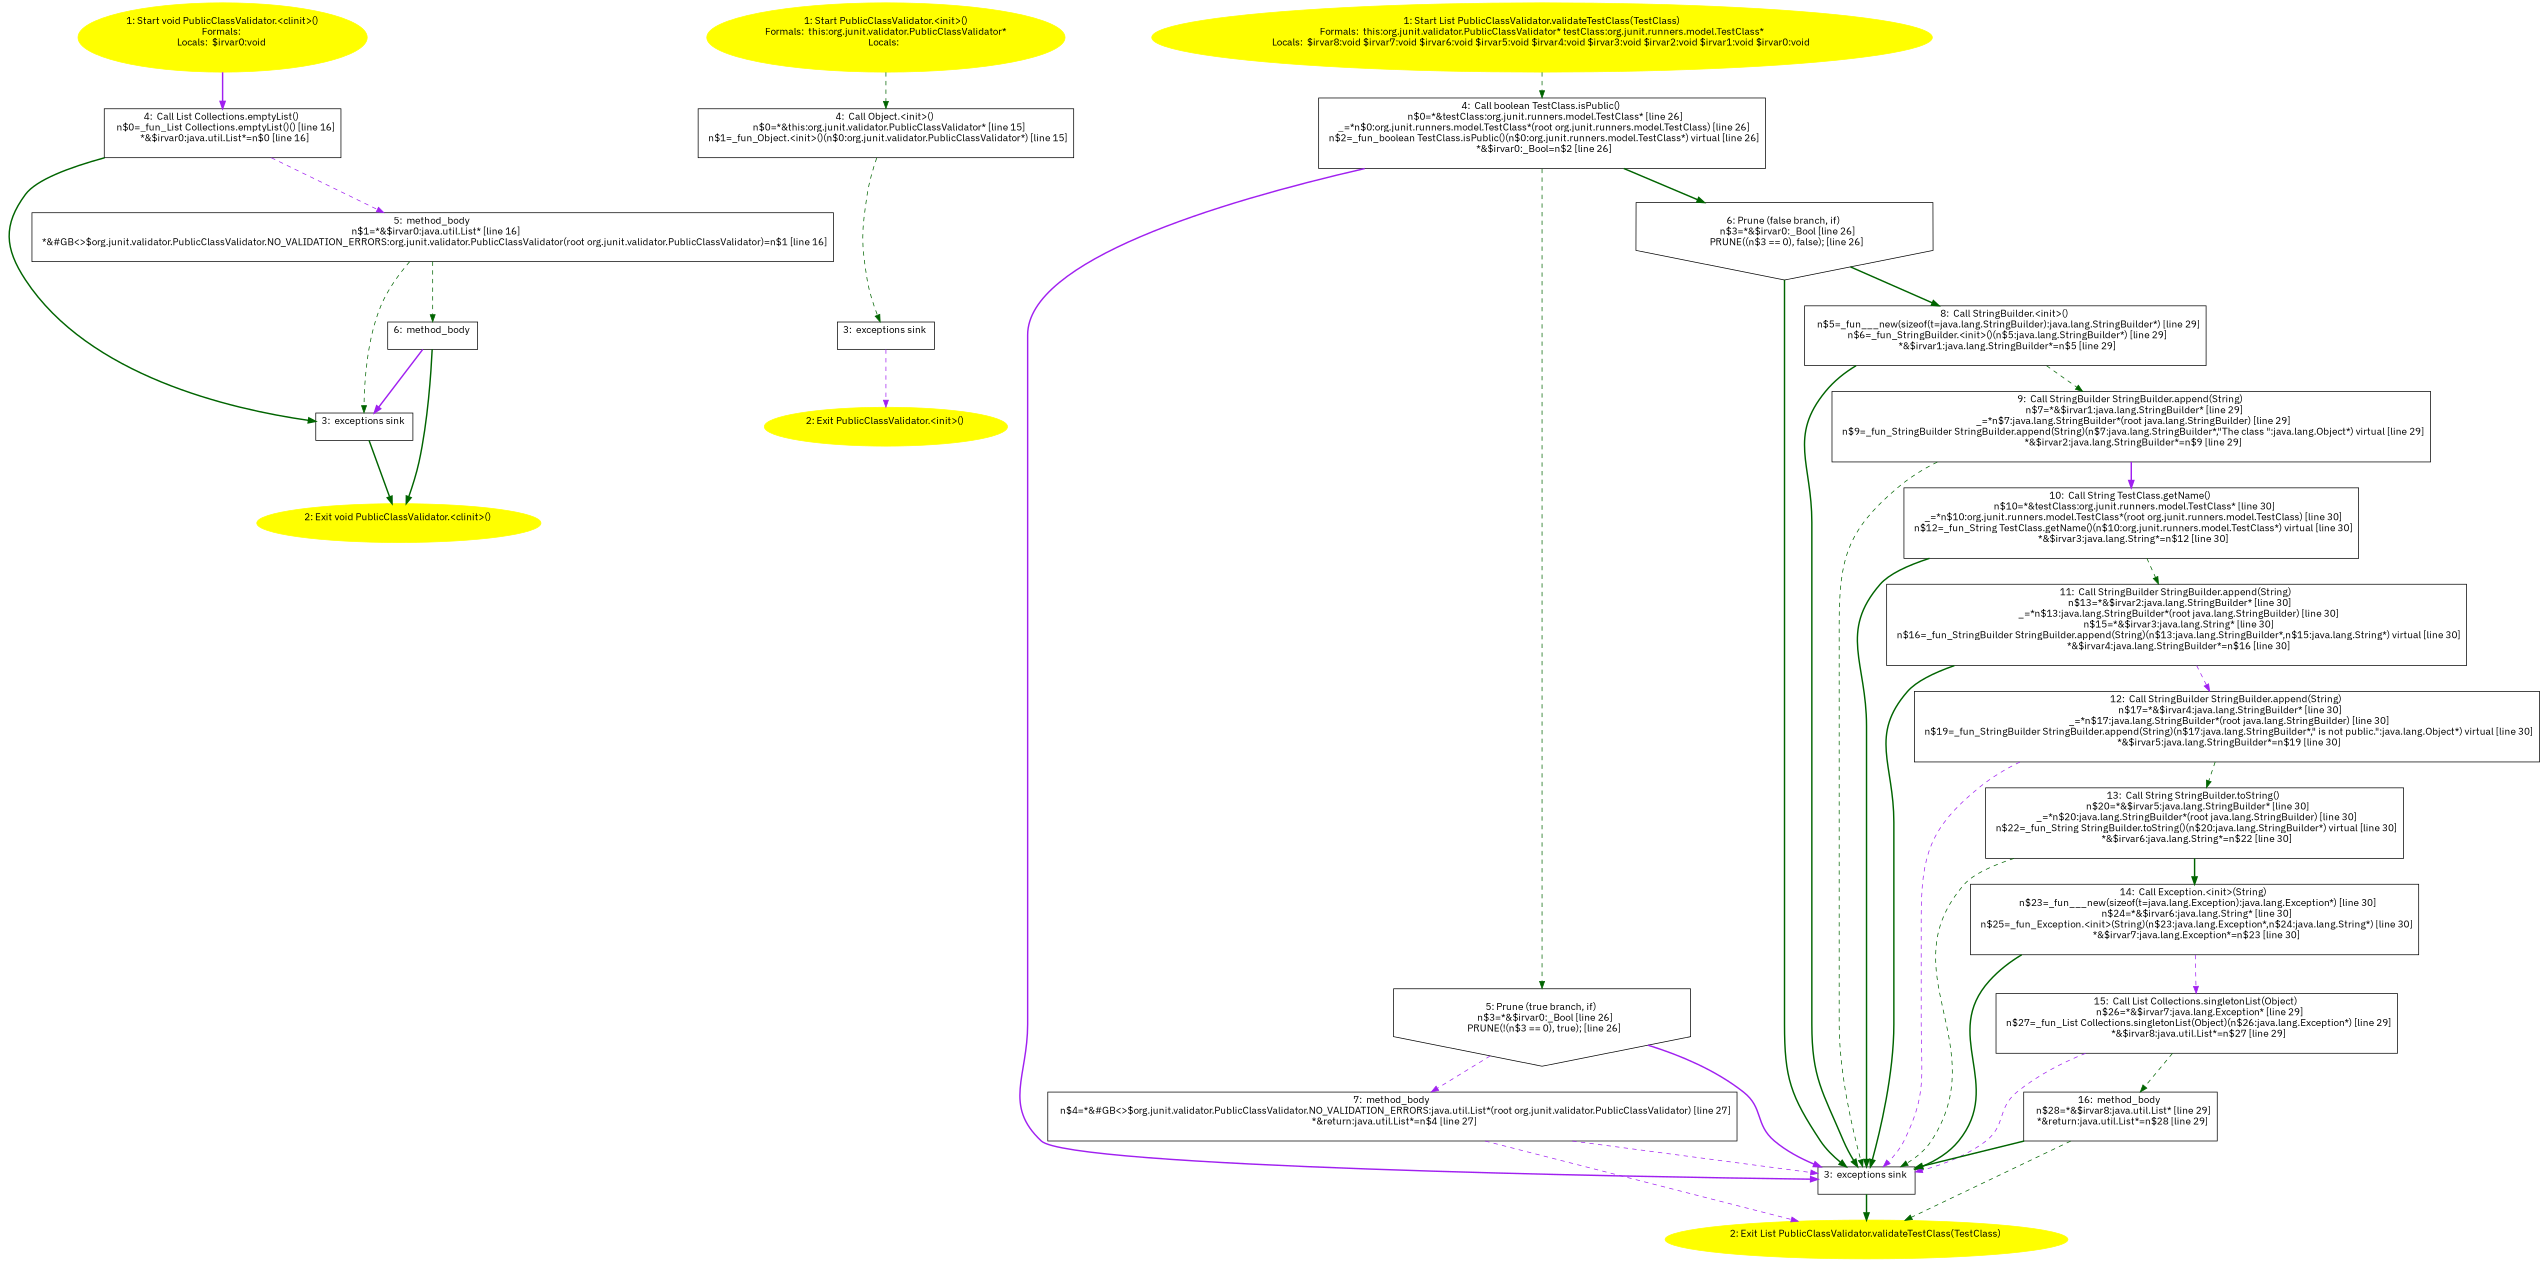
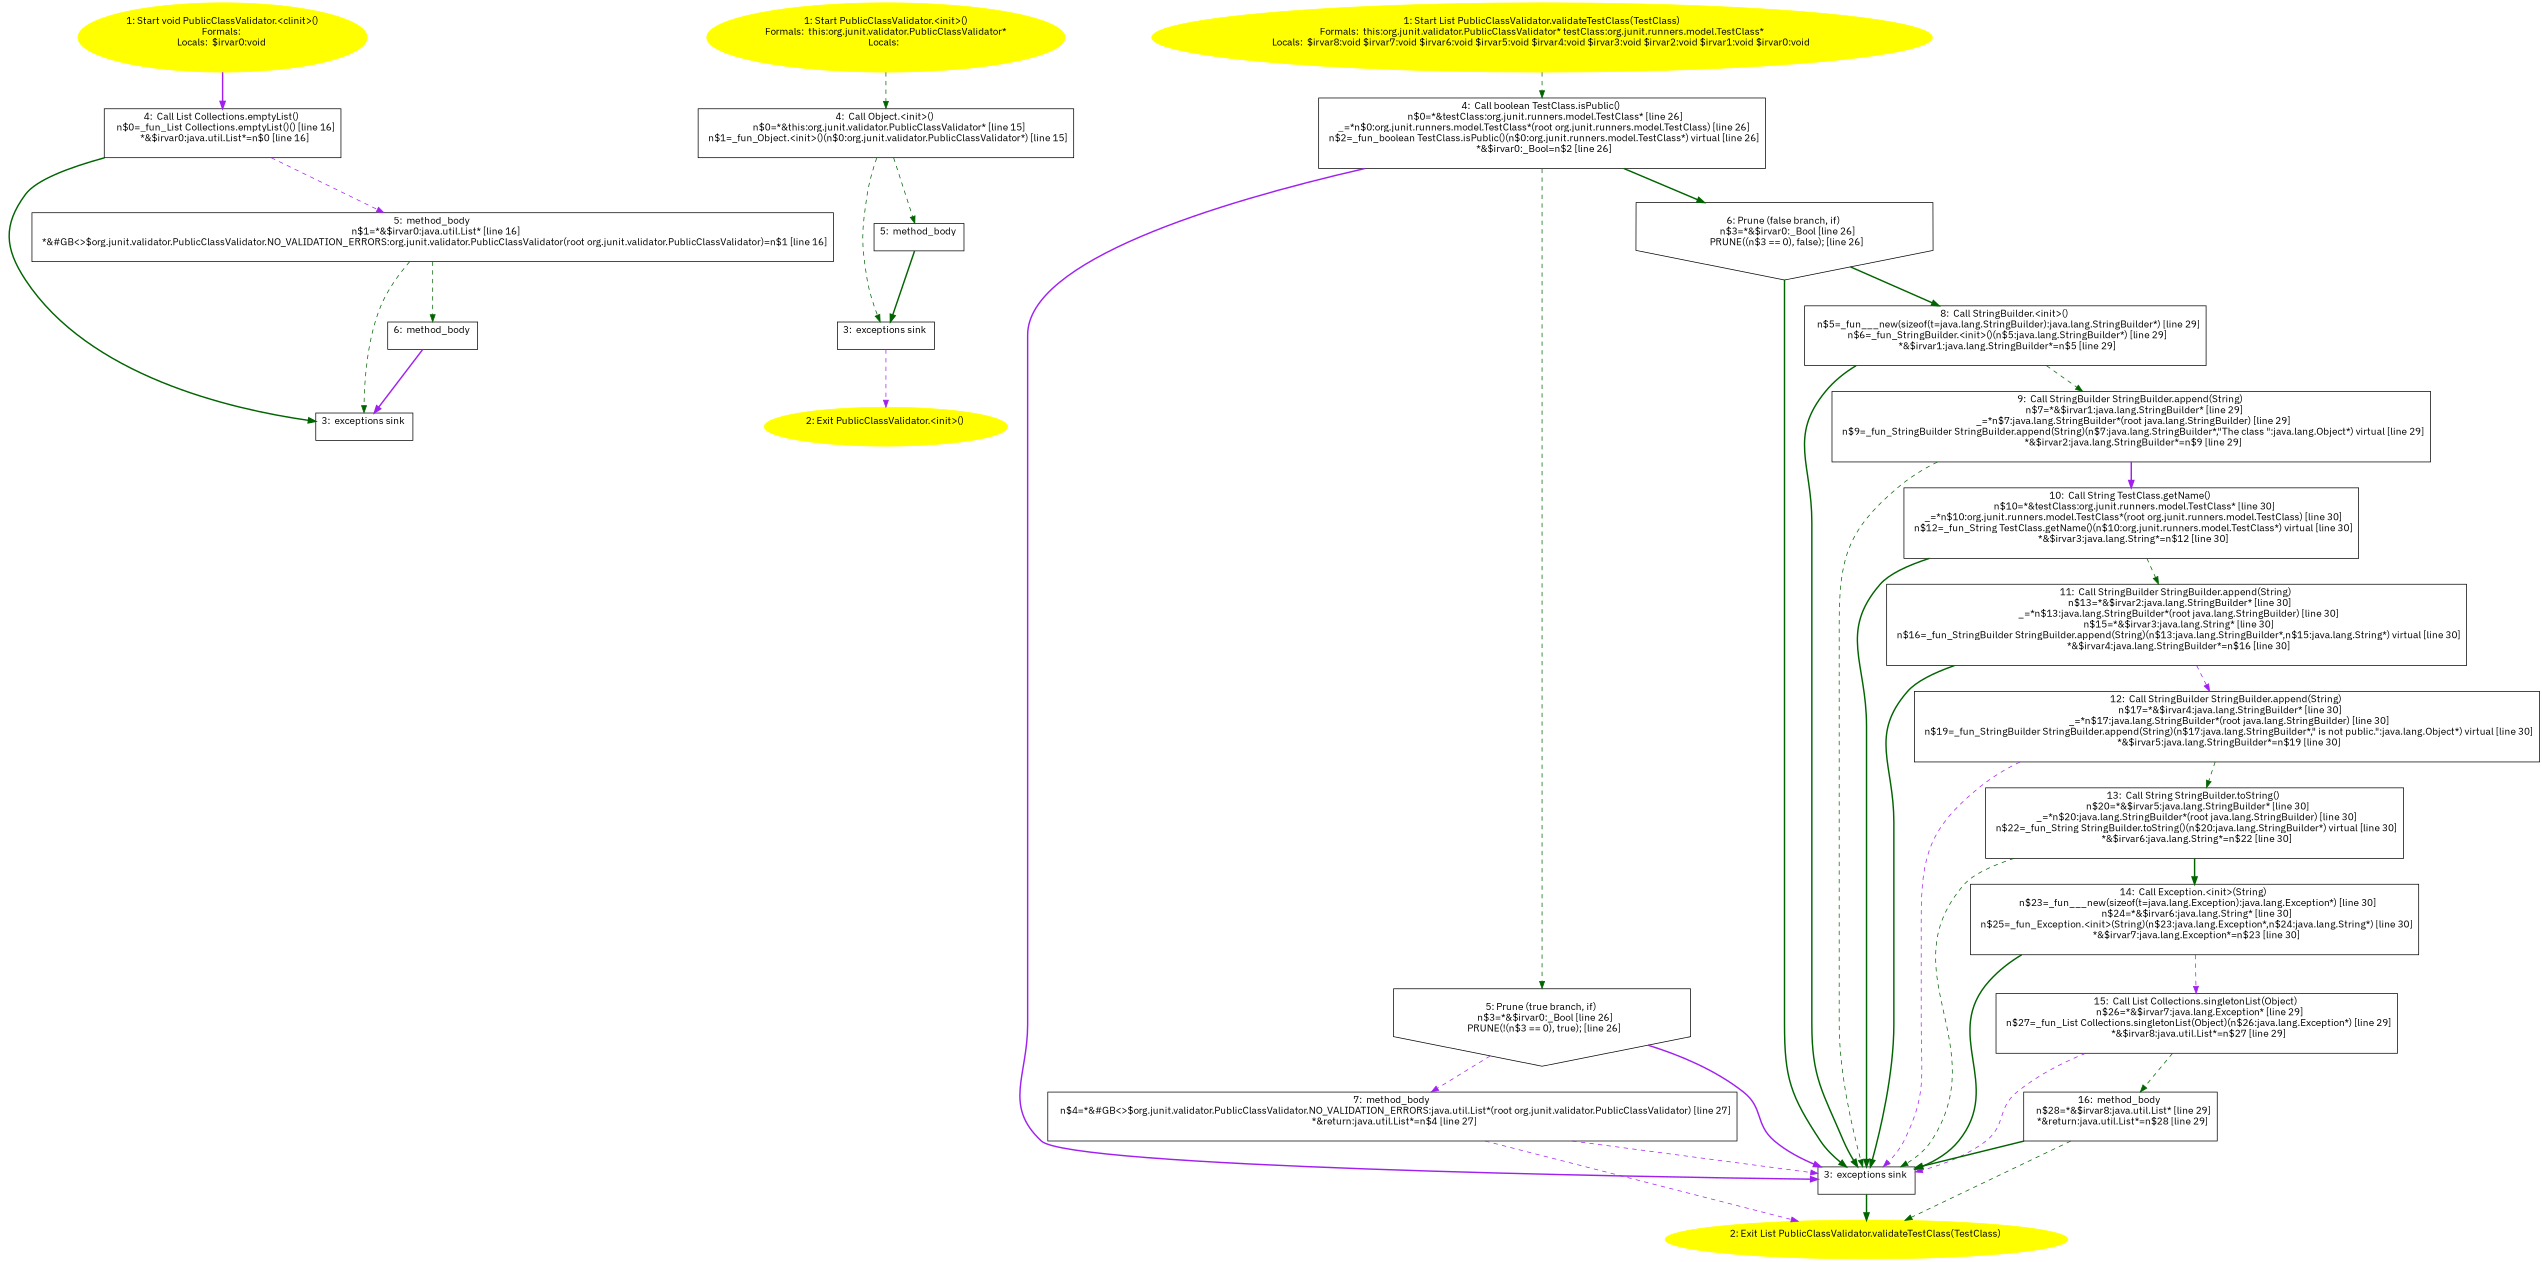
  digraph {
    fontname="IBM Plex Sans"
    node [fontname="IBM Plex Sans" shape=box]
    edge [color=darkgreen fontname="IBM Plex Sans" style=dashed]
    n1 [color=yellow label="1: Start void PublicClassValidator.<clinit>()\nFormals: \nLocals:  $irvar0:void \n  " style=filled shape=""]
    n2 [label="4:  Call List Collections.emptyList() \n   n$0=_fun_List Collections.emptyList()() [line 16]\n  *&$irvar0:java.util.List*=n$0 [line 16]\n "]
    n3 [label="3:  exceptions sink \n  "]
    n4 [label="5:  method_body \n   n$1=*&$irvar0:java.util.List* [line 16]\n  *&#GB<>$org.junit.validator.PublicClassValidator.NO_VALIDATION_ERRORS:org.junit.validator.PublicClassValidator(root org.junit.validator.PublicClassValidator)=n$1 [line 16]\n "]
-   n5 [color=yellow label="2: Exit void PublicClassValidator.<clinit>() \n  " style=filled shape=""]
    n6 [label="6:  method_body \n  "]
    n7 [color=yellow label="1: Start PublicClassValidator.<init>()\nFormals:  this:org.junit.validator.PublicClassValidator*\nLocals:  \n  " style=filled shape=""]
    n8 [label="4:  Call Object.<init>() \n   n$0=*&this:org.junit.validator.PublicClassValidator* [line 15]\n  n$1=_fun_Object.<init>()(n$0:org.junit.validator.PublicClassValidator*) [line 15]\n "]
    n9 [label="3:  exceptions sink \n  "]
+   n10 [label="5:  method_body \n  "]
    n11 [color=yellow label="2: Exit PublicClassValidator.<init>() \n  " style=filled shape=""]
    n12 [color=yellow label="1: Start List PublicClassValidator.validateTestClass(TestClass)\nFormals:  this:org.junit.validator.PublicClassValidator* testClass:org.junit.runners.model.TestClass*\nLocals:  $irvar8:void $irvar7:void $irvar6:void $irvar5:void $irvar4:void $irvar3:void $irvar2:void $irvar1:void $irvar0:void \n  " style=filled shape=""]
    n13 [label="4:  Call boolean TestClass.isPublic() \n   n$0=*&testClass:org.junit.runners.model.TestClass* [line 26]\n  _=*n$0:org.junit.runners.model.TestClass*(root org.junit.runners.model.TestClass) [line 26]\n  n$2=_fun_boolean TestClass.isPublic()(n$0:org.junit.runners.model.TestClass*) virtual [line 26]\n  *&$irvar0:_Bool=n$2 [line 26]\n "]
    n14 [label="3:  exceptions sink \n  "]
    n15 [label="5: Prune (true branch, if) \n   n$3=*&$irvar0:_Bool [line 26]\n  PRUNE(!(n$3 == 0), true); [line 26]\n " shape=invhouse]
    n16 [label="6: Prune (false branch, if) \n   n$3=*&$irvar0:_Bool [line 26]\n  PRUNE((n$3 == 0), false); [line 26]\n " shape=invhouse]
    n17 [color=yellow label="2: Exit List PublicClassValidator.validateTestClass(TestClass) \n  " style=filled shape=""]
    n18 [label="7:  method_body \n   n$4=*&#GB<>$org.junit.validator.PublicClassValidator.NO_VALIDATION_ERRORS:java.util.List*(root org.junit.validator.PublicClassValidator) [line 27]\n  *&return:java.util.List*=n$4 [line 27]\n "]
    n19 [label="8:  Call StringBuilder.<init>() \n   n$5=_fun___new(sizeof(t=java.lang.StringBuilder):java.lang.StringBuilder*) [line 29]\n  n$6=_fun_StringBuilder.<init>()(n$5:java.lang.StringBuilder*) [line 29]\n  *&$irvar1:java.lang.StringBuilder*=n$5 [line 29]\n "]
    n20 [label="9:  Call StringBuilder StringBuilder.append(String) \n   n$7=*&$irvar1:java.lang.StringBuilder* [line 29]\n  _=*n$7:java.lang.StringBuilder*(root java.lang.StringBuilder) [line 29]\n  n$9=_fun_StringBuilder StringBuilder.append(String)(n$7:java.lang.StringBuilder*,\"The class \":java.lang.Object*) virtual [line 29]\n  *&$irvar2:java.lang.StringBuilder*=n$9 [line 29]\n "]
    n21 [label="10:  Call String TestClass.getName() \n   n$10=*&testClass:org.junit.runners.model.TestClass* [line 30]\n  _=*n$10:org.junit.runners.model.TestClass*(root org.junit.runners.model.TestClass) [line 30]\n  n$12=_fun_String TestClass.getName()(n$10:org.junit.runners.model.TestClass*) virtual [line 30]\n  *&$irvar3:java.lang.String*=n$12 [line 30]\n "]
    n22 [label="11:  Call StringBuilder StringBuilder.append(String) \n   n$13=*&$irvar2:java.lang.StringBuilder* [line 30]\n  _=*n$13:java.lang.StringBuilder*(root java.lang.StringBuilder) [line 30]\n  n$15=*&$irvar3:java.lang.String* [line 30]\n  n$16=_fun_StringBuilder StringBuilder.append(String)(n$13:java.lang.StringBuilder*,n$15:java.lang.String*) virtual [line 30]\n  *&$irvar4:java.lang.StringBuilder*=n$16 [line 30]\n "]
    n23 [label="12:  Call StringBuilder StringBuilder.append(String) \n   n$17=*&$irvar4:java.lang.StringBuilder* [line 30]\n  _=*n$17:java.lang.StringBuilder*(root java.lang.StringBuilder) [line 30]\n  n$19=_fun_StringBuilder StringBuilder.append(String)(n$17:java.lang.StringBuilder*,\" is not public.\":java.lang.Object*) virtual [line 30]\n  *&$irvar5:java.lang.StringBuilder*=n$19 [line 30]\n "]
    n24 [label="13:  Call String StringBuilder.toString() \n   n$20=*&$irvar5:java.lang.StringBuilder* [line 30]\n  _=*n$20:java.lang.StringBuilder*(root java.lang.StringBuilder) [line 30]\n  n$22=_fun_String StringBuilder.toString()(n$20:java.lang.StringBuilder*) virtual [line 30]\n  *&$irvar6:java.lang.String*=n$22 [line 30]\n "]
    n25 [label="14:  Call Exception.<init>(String) \n   n$23=_fun___new(sizeof(t=java.lang.Exception):java.lang.Exception*) [line 30]\n  n$24=*&$irvar6:java.lang.String* [line 30]\n  n$25=_fun_Exception.<init>(String)(n$23:java.lang.Exception*,n$24:java.lang.String*) [line 30]\n  *&$irvar7:java.lang.Exception*=n$23 [line 30]\n "]
    n26 [label="15:  Call List Collections.singletonList(Object) \n   n$26=*&$irvar7:java.lang.Exception* [line 29]\n  n$27=_fun_List Collections.singletonList(Object)(n$26:java.lang.Exception*) [line 29]\n  *&$irvar8:java.util.List*=n$27 [line 29]\n "]
    n27 [label="16:  method_body \n   n$28=*&$irvar8:java.util.List* [line 29]\n  *&return:java.util.List*=n$28 [line 29]\n "]
    n1 -> n2 [color=purple style=bold]
    n2 -> n3 [style=bold]
    n2 -> n4 [color=purple]
-   n3 -> n5 [style=bold]
    n4 -> n3
    n4 -> n6
    n6 -> n3 [color=purple style=bold]
-   n6 -> n5 [style=bold]
    n7 -> n8
    n8 -> n9
+   n8 -> n10
    n9 -> n11 [color=purple]
+   n10 -> n9 [style=bold]
    n12 -> n13
    n13 -> n14 [color=purple style=bold]
    n13 -> n15
    n13 -> n16 [style=bold]
    n14 -> n17 [style=bold]
    n15 -> n14 [color=purple style=bold]
    n15 -> n18 [color=purple]
    n16 -> n14 [style=bold]
    n16 -> n19 [style=bold]
    n18 -> n14 [color=purple]
    n18 -> n17 [color=purple]
    n19 -> n14 [style=bold]
    n19 -> n20
    n20 -> n14
    n20 -> n21 [color=purple style=bold]
    n21 -> n14 [style=bold]
    n21 -> n22
    n22 -> n14 [style=bold]
    n22 -> n23 [color=purple]
    n23 -> n14 [color=purple]
    n23 -> n24
    n24 -> n14
    n24 -> n25 [style=bold]
    n25 -> n14 [style=bold]
    n25 -> n26 [color=purple]
    n26 -> n14 [color=purple]
    n26 -> n27
    n27 -> n14 [style=bold]
    n27 -> n17
  }
